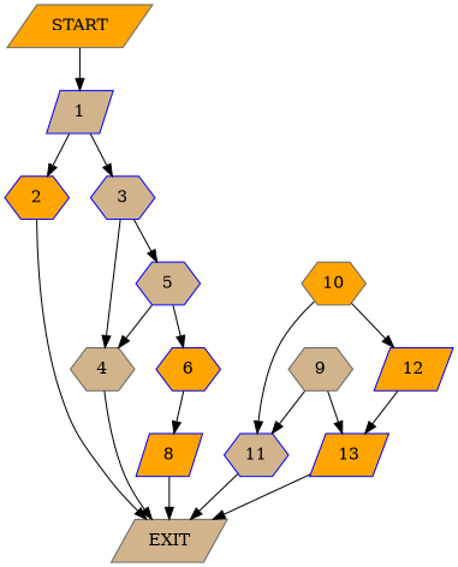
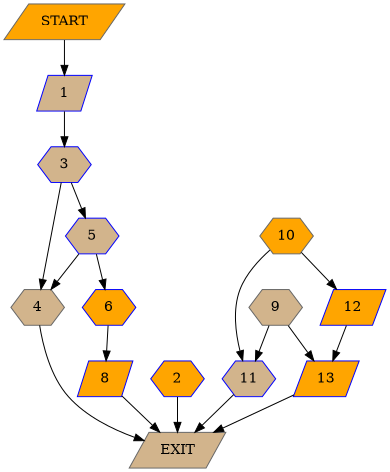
  digraph {
    node [color=blue fillcolor=orange shape=hexagon style=filled]
    n1 [color=gray40 label=START shape=parallelogram]
    1 [fillcolor=tan shape=parallelogram]
    2
    3 [fillcolor=tan]
    n5 [color=gray40 fillcolor=tan label=EXIT shape=parallelogram]
    4 [color=gray40 fillcolor=tan]
    5 [fillcolor=tan]
    6
    8 [shape=parallelogram]
    9 [color=gray40 fillcolor=tan]
    11 [fillcolor=tan]
    13 [shape=parallelogram]
    10 [color=gray40]
    12 [shape=parallelogram]
    n1 -> 1
-   1 -> 2
    1 -> 3
    2 -> n5
    3 -> 4
    3 -> 5
    4 -> n5
    5 -> 4
    5 -> 6
    6 -> 8
    8 -> n5
    9 -> 11
    9 -> 13
    11 -> n5
    13 -> n5
    10 -> 11
    10 -> 12
    12 -> 13
  }
